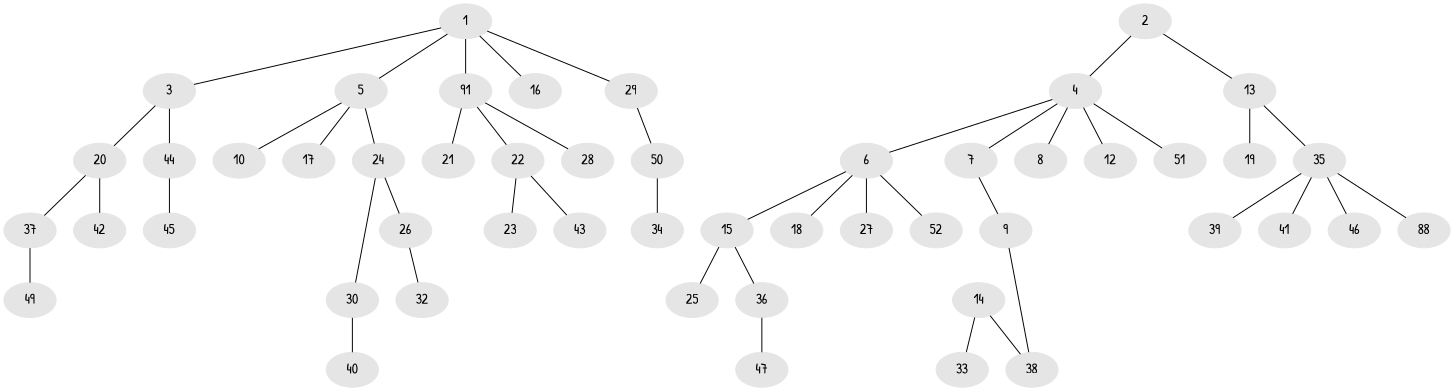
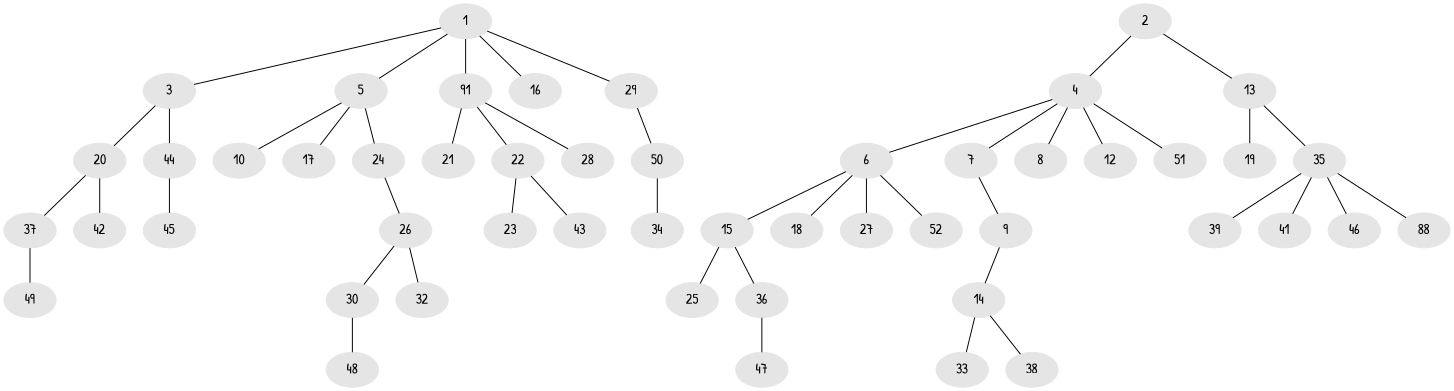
  graph {
    fontname="Patrick Hand"
    node [color=gray90 fontname="Patrick Hand" style=filled]
    edge [fontname="Patrick Hand"]
    1
    3
    5
    n4 [label=91]
    16
    29
    2
    4
    13
    20
    44
    10
    17
    24
    21
    22
    28
    50
    6
    7
    8
    12
    51
    19
    35
    37
    42
    45
    15
    18
    27
    52
    9
    26
    30
    25
    36
    14
    33
    38
    23
    43
    39
    41
    46
    n46 [label=88]
    47
    49
    32
-   40
+   40 [label=48]
    34
    1 -- 3
    1 -- 5
    1 -- n4
    1 -- 16
    1 -- 29
    3 -- 20
    3 -- 44
    5 -- 10
    5 -- 17
    5 -- 24
    n4 -- 21
    n4 -- 22
    n4 -- 28
    29 -- 50
    2 -- 4
    2 -- 13
    4 -- 6
    4 -- 7
    4 -- 8
    4 -- 12
    4 -- 51
    13 -- 19
    13 -- 35
    20 -- 37
    20 -- 42
    44 -- 45
    24 -- 26
-   24 -- 30
+   26 -- 30
    22 -- 23
    22 -- 43
    50 -- 34
    6 -- 15
    6 -- 18
    6 -- 27
    6 -- 52
    7 -- 9
    35 -- 39
    35 -- 41
    35 -- 46
    35 -- n46
    37 -- 49
    15 -- 25
    15 -- 36
-   9 -- 38
+   9 -- 14
    26 -- 32
    30 -- 40
    36 -- 47
    14 -- 33
    14 -- 38
  }
